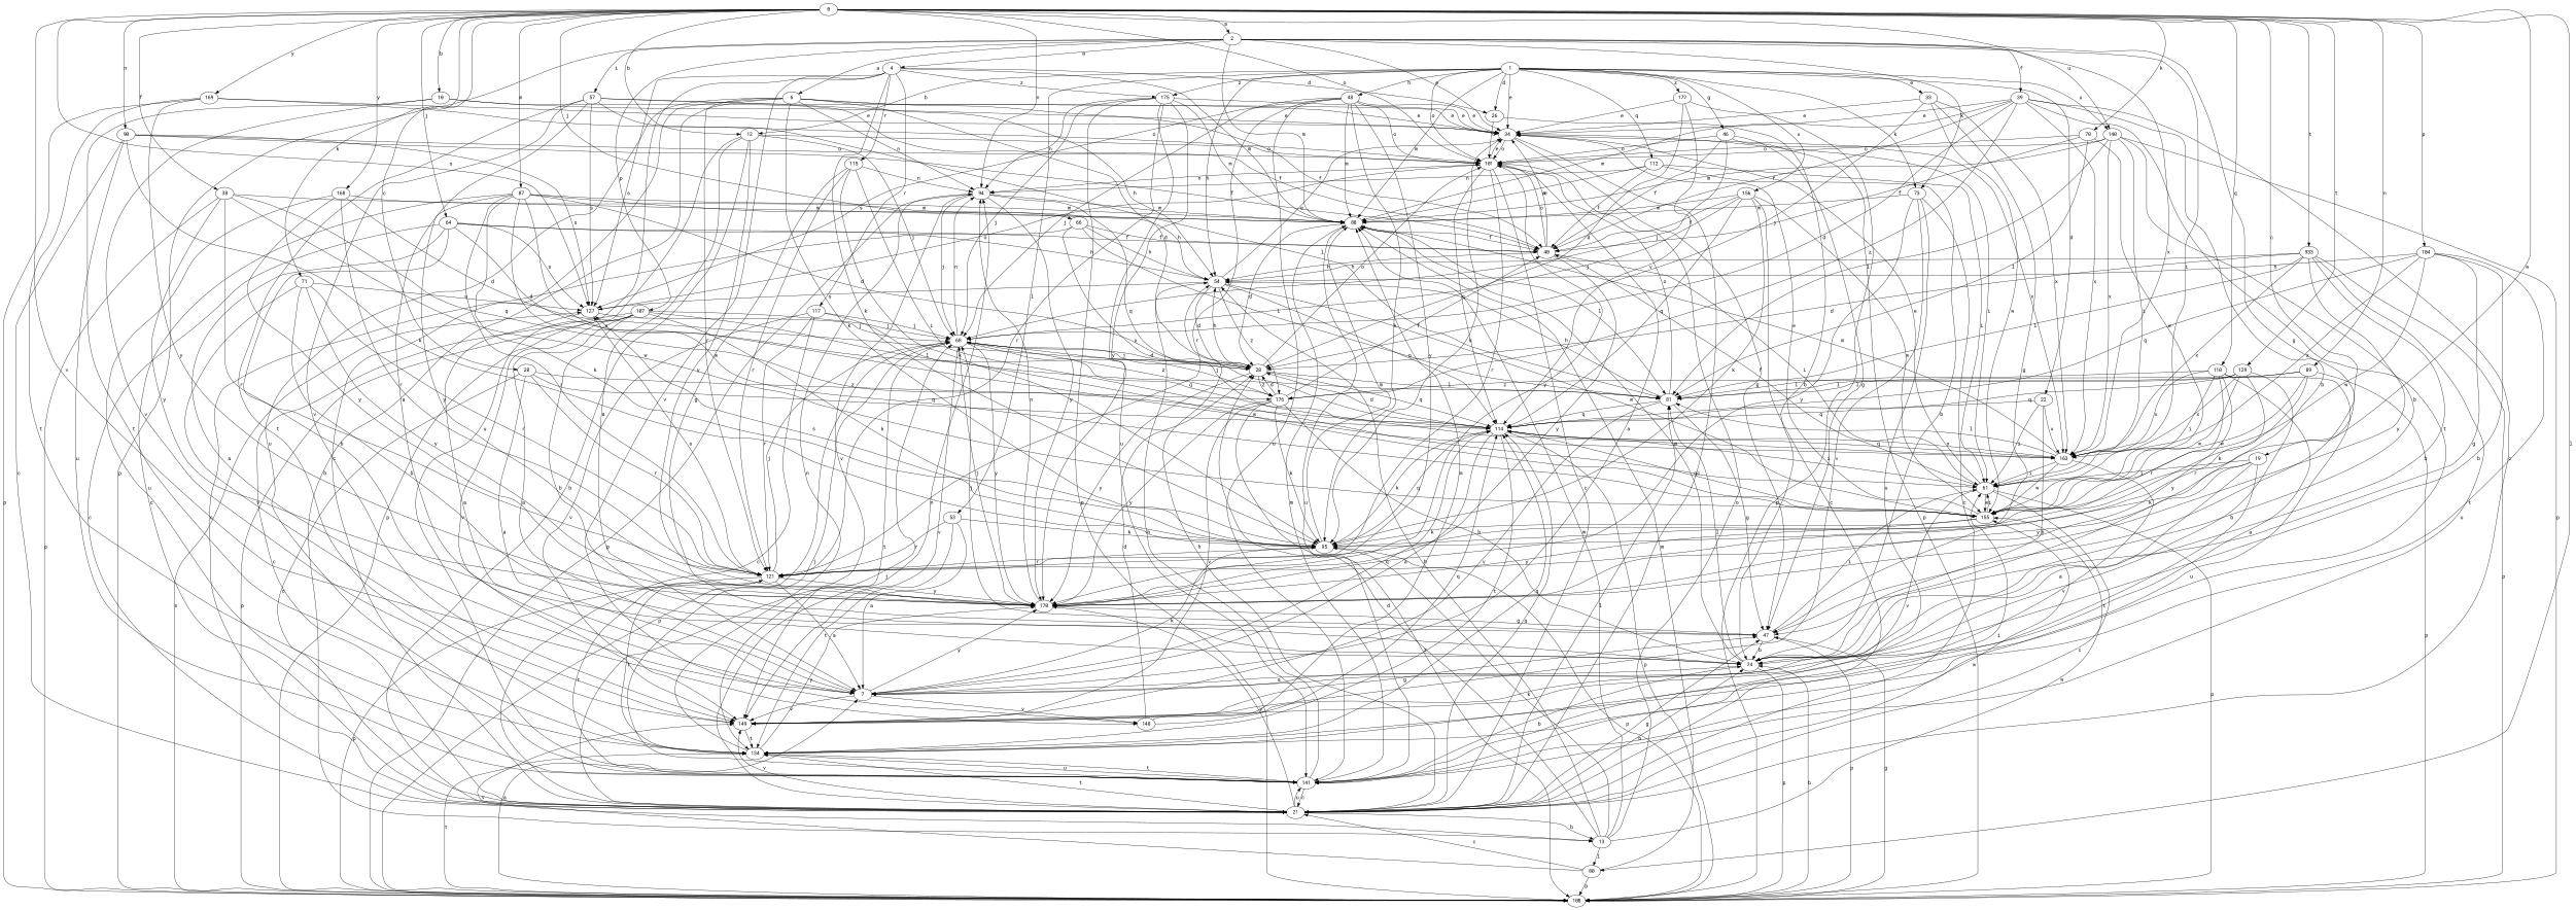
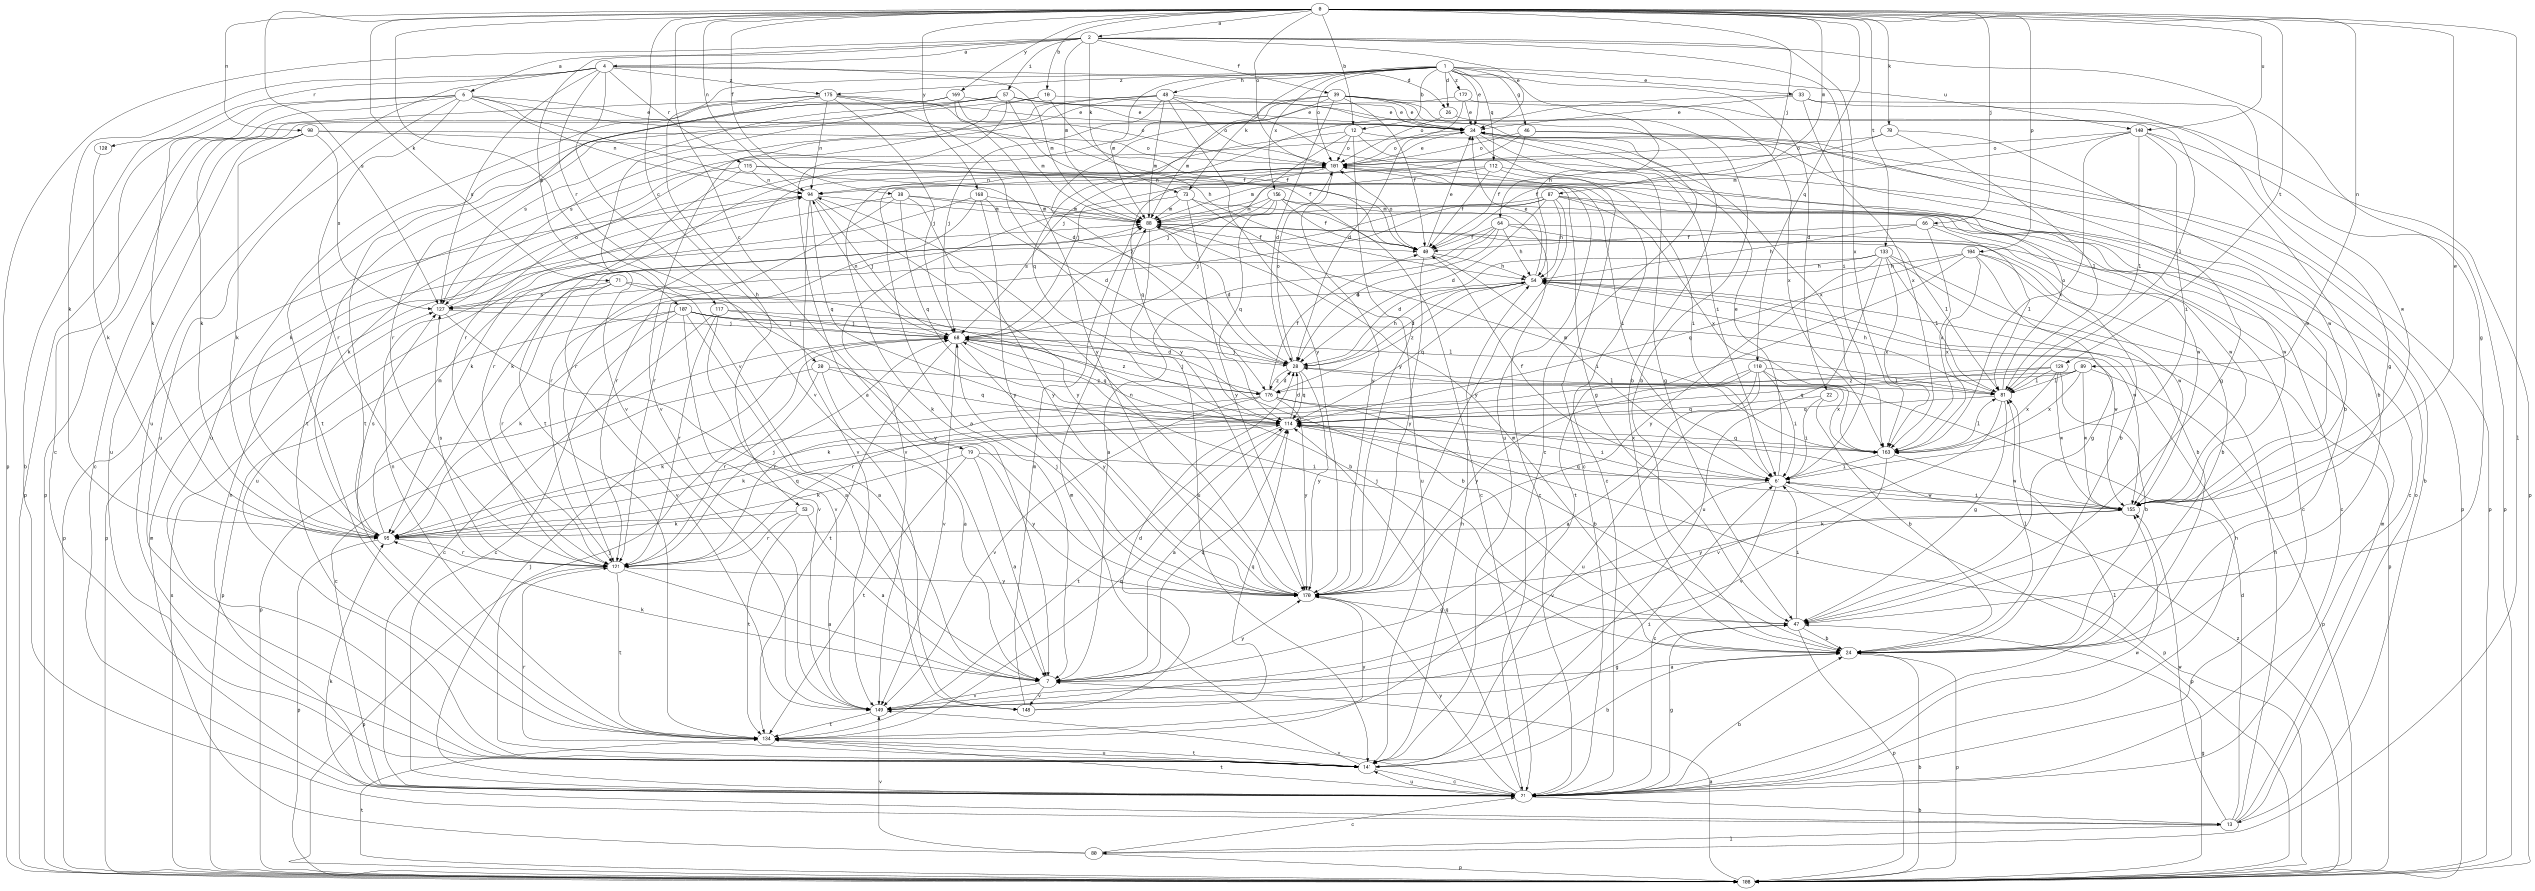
  strict digraph {
    fontname="Roboto Mono"
    node [fontname="Roboto Mono"]
    edge [fontname="Roboto Mono"]
    0
    2
    10
    12
    19
    20
    38
    64
    66
    70
    71
    80
    87
    89
    90
    94
    101
    104
    110
    127
    129
-   133 [label=933]
+   133
    140
    148
    155
    168
    169
    34
    73
    88
    4
    6
    39
    47
    57
    61
    107
    108
    163
    40
    149
    134
    13
    7
    170
    68
    n47 [label=95]
    21
    121
    114
    176
    54
    28
    n54 [label=24]
    81
    141
    1
    22
    26
    33
    n61 [label=46]
    48
    53
    112
    156
    172
    175
    115
    117
+   120
    0 -> 2 [label=a]
    0 -> 10 [label=b]
    0 -> 12 [label=b]
    0 -> 19 [label=c]
    0 -> 20 [label=c]
    0 -> 38 [label=f]
    0 -> 64 [label=j]
    0 -> 66 [label=j]
    0 -> 70 [label=k]
    0 -> 71 [label=k]
    0 -> 80 [label=l]
    0 -> 87 [label=m]
    0 -> 89 [label=n]
    0 -> 90 [label=n]
    0 -> 94 [label=n]
    0 -> 101 [label=o]
    0 -> 104 [label=p]
    0 -> 110 [label=q]
    0 -> 127 [label=s]
    0 -> 129 [label=t]
    0 -> 133 [label=t]
    0 -> 140 [label=u]
    0 -> 148 [label=v]
    0 -> 155 [label=w]
    0 -> 168 [label=y]
    0 -> 169 [label=y]
    2 -> 34 [label=e]
    2 -> 73 [label=k]
    2 -> 88 [label=m]
    2 -> 4 [label=a]
    2 -> 6 [label=a]
    2 -> 39 [label=f]
    2 -> 47 [label=g]
    2 -> 57 [label=i]
    2 -> 61 [label=i]
    2 -> 107 [label=p]
    2 -> 108 [label=p]
    2 -> 163 [label=x]
    10 -> 34 [label=e]
    10 -> 40 [label=f]
    10 -> 149 [label=v]
    10 -> 134 [label=t]
    12 -> 101 [label=o]
    12 -> 108 [label=p]
    12 -> 13 [label=b]
-   12 -> 7 [label=a]
+   12 -> 7 [label=k]
    12 -> 170 [label=y]
    12 -> 68 [label=j]
    19 -> 61 [label=i]
    19 -> 134 [label=t]
    19 -> 7 [label=a]
    19 -> 170 [label=y]
    19 -> n47 [label=k]
    20 -> 7 [label=a]
    20 -> 21 [label=c]
    20 -> 121 [label=r]
    20 -> 114 [label=q]
    20 -> 176 [label=z]
    38 -> 155 [label=w]
    38 -> 88 [label=m]
    38 -> 108 [label=p]
    38 -> 170 [label=y]
    38 -> 121 [label=r]
    38 -> 114 [label=q]
    64 -> 127 [label=s]
    64 -> 40 [label=f]
    64 -> 7 [label=a]
    64 -> 21 [label=c]
    64 -> 54 [label=h]
    64 -> 28 [label=d]
    64 -> n54 [label=b]
    66 -> 163 [label=x]
    66 -> 40 [label=f]
    66 -> 21 [label=c]
    66 -> 54 [label=h]
    66 -> 81 [label=l]
    70 -> 101 [label=o]
    70 -> 155 [label=w]
    70 -> 40 [label=f]
    70 -> 81 [label=l]
    71 -> 127 [label=s]
    71 -> 149 [label=v]
    71 -> 170 [label=y]
    71 -> 121 [label=r]
    71 -> n54 [label=b]
    80 -> 88 [label=m]
    80 -> 108 [label=p]
    80 -> 149 [label=v]
    80 -> 21 [label=c]
    87 -> 155 [label=w]
    87 -> 88 [label=m]
    87 -> 163 [label=x]
    87 -> 170 [label=y]
    87 -> n47 [label=k]
    87 -> 21 [label=c]
    87 -> 121 [label=r]
    87 -> 54 [label=h]
    87 -> 28 [label=d]
    89 -> 155 [label=w]
    89 -> 108 [label=p]
-   22 -> 163 [label=x]
+   89 -> 163 [label=x]
    89 -> n47 [label=k]
    89 -> 176 [label=z]
    89 -> 81 [label=l]
    90 -> 101 [label=o]
    90 -> 127 [label=s]
    90 -> 40 [label=f]
    90 -> n47 [label=k]
    90 -> 21 [label=c]
    90 -> 141 [label=u]
    94 -> 88 [label=m]
    94 -> 108 [label=p]
    94 -> 149 [label=v]
    94 -> 170 [label=y]
    94 -> 68 [label=j]
    94 -> 114 [label=q]
    101 -> 94 [label=n]
    101 -> 34 [label=e]
    101 -> 7 [label=a]
    101 -> 170 [label=y]
    101 -> 21 [label=c]
    101 -> 121 [label=r]
    101 -> 114 [label=q]
    104 -> 155 [label=w]
    104 -> 47 [label=g]
    104 -> 163 [label=x]
    104 -> 134 [label=t]
    104 -> 114 [label=q]
    104 -> 54 [label=h]
    104 -> n54 [label=b]
    110 -> 61 [label=i]
    110 -> 163 [label=x]
    110 -> 7 [label=a]
    110 -> 170 [label=y]
    110 -> 121 [label=r]
    110 -> 81 [label=l]
    110 -> 141 [label=u]
    127 -> 101 [label=o]
    127 -> 7 [label=a]
    127 -> 68 [label=j]
    129 -> 155 [label=w]
    129 -> 163 [label=x]
    129 -> 121 [label=r]
    129 -> 114 [label=q]
    129 -> n54 [label=b]
    129 -> 81 [label=l]
    133 -> 108 [label=p]
    133 -> 163 [label=x]
    133 -> 170 [label=y]
    133 -> 54 [label=h]
    133 -> 28 [label=d]
    133 -> n54 [label=b]
    133 -> 81 [label=l]
    133 -> 141 [label=u]
    140 -> 101 [label=o]
    140 -> 88 [label=m]
    140 -> 61 [label=i]
    140 -> 108 [label=p]
    140 -> 163 [label=x]
    140 -> n54 [label=b]
    140 -> 81 [label=l]
    148 -> 88 [label=m]
    148 -> 114 [label=q]
    148 -> 28 [label=d]
    155 -> 34 [label=e]
    155 -> 61 [label=i]
    155 -> 170 [label=y]
    155 -> n47 [label=k]
    155 -> 114 [label=q]
    168 -> 88 [label=m]
    168 -> 170 [label=y]
    168 -> 121 [label=r]
    168 -> 28 [label=d]
    168 -> 141 [label=u]
    169 -> 101 [label=o]
    169 -> 34 [label=e]
    169 -> 108 [label=p]
    169 -> 134 [label=t]
    169 -> 170 [label=y]
    34 -> 101 [label=o]
    34 -> 47 [label=g]
    34 -> 61 [label=i]
    34 -> 163 [label=x]
    34 -> n47 [label=k]
    34 -> 21 [label=c]
    73 -> 88 [label=m]
    73 -> 149 [label=v]
    73 -> 170 [label=y]
    73 -> 21 [label=c]
    73 -> 141 [label=u]
    88 -> 40 [label=f]
    88 -> 28 [label=d]
    88 -> 81 [label=l]
    88 -> 141 [label=u]
    4 -> 127 [label=s]
    4 -> 148 [label=v]
    4 -> 88 [label=m]
    4 -> n47 [label=k]
    4 -> 141 [label=u]
    4 -> 26 [label=d]
    4 -> 175 [label=z]
    4 -> 115 [label=r]
    4 -> 117 [label=r]
+   4 -> 120 [label=r]
    6 -> 94 [label=n]
    6 -> 34 [label=e]
    6 -> 40 [label=f]
    6 -> 13 [label=b]
    6 -> n47 [label=k]
    6 -> 21 [label=c]
    6 -> 121 [label=r]
    6 -> 28 [label=d]
    6 -> 141 [label=u]
    39 -> 34 [label=e]
    39 -> 88 [label=m]
    39 -> 163 [label=x]
    39 -> 40 [label=f]
    39 -> 134 [label=t]
    39 -> 21 [label=c]
    39 -> 176 [label=z]
    39 -> 28 [label=d]
    39 -> n54 [label=b]
    47 -> 61 [label=i]
    47 -> 108 [label=p]
    47 -> 68 [label=j]
    47 -> n54 [label=b]
    57 -> 127 [label=s]
    57 -> 34 [label=e]
    57 -> 149 [label=v]
    57 -> 134 [label=t]
    57 -> 7 [label=a]
    57 -> 54 [label=h]
    57 -> 81 [label=l]
    61 -> 155 [label=w]
    61 -> 34 [label=e]
    61 -> 108 [label=p]
    61 -> 40 [label=f]
    61 -> 149 [label=v]
    61 -> 21 [label=c]
    107 -> 108 [label=p]
    107 -> 149 [label=v]
    107 -> 7 [label=a]
    107 -> 68 [label=j]
    107 -> n47 [label=k]
    107 -> 21 [label=c]
    107 -> n54 [label=b]
    107 -> 81 [label=l]
    108 -> 127 [label=s]
    108 -> 47 [label=g]
    108 -> 134 [label=t]
    108 -> 7 [label=a]
    108 -> n54 [label=b]
    163 -> 155 [label=w]
    163 -> 88 [label=m]
    163 -> 61 [label=i]
    163 -> 149 [label=v]
    163 -> 114 [label=q]
    163 -> 81 [label=l]
    40 -> 101 [label=o]
    40 -> 34 [label=e]
    40 -> 61 [label=i]
    40 -> 170 [label=y]
    40 -> 54 [label=h]
    149 -> 47 [label=g]
    149 -> 134 [label=t]
    134 -> 94 [label=n]
    134 -> 170 [label=y]
    134 -> 114 [label=q]
    134 -> 141 [label=u]
    13 -> 80 [label=l]
    13 -> 101 [label=o]
    13 -> 155 [label=w]
    13 -> 88 [label=m]
    13 -> n47 [label=k]
    13 -> 54 [label=h]
    13 -> 28 [label=d]
    7 -> 148 [label=v]
    7 -> 149 [label=v]
    7 -> 170 [label=y]
    7 -> n47 [label=k]
    7 -> 114 [label=q]
    170 -> 94 [label=n]
    170 -> 47 [label=g]
    170 -> 68 [label=j]
    68 -> 94 [label=n]
    68 -> 108 [label=p]
    68 -> 149 [label=v]
    68 -> 134 [label=t]
    68 -> 170 [label=y]
    68 -> 114 [label=q]
    68 -> 176 [label=z]
    68 -> 28 [label=d]
    n47 -> 127 [label=s]
    n47 -> 88 [label=m]
    n47 -> 108 [label=p]
    n47 -> 121 [label=r]
    n47 -> 114 [label=q]
    21 -> 94 [label=n]
    21 -> 155 [label=w]
    21 -> 47 [label=g]
    21 -> 149 [label=v]
    21 -> 134 [label=t]
    21 -> 13 [label=b]
    21 -> 170 [label=y]
    21 -> 68 [label=j]
    21 -> 114 [label=q]
    21 -> 54 [label=h]
    21 -> n54 [label=b]
    21 -> 81 [label=l]
    21 -> 141 [label=u]
    121 -> 127 [label=s]
    121 -> 108 [label=p]
    121 -> 134 [label=t]
    121 -> 7 [label=a]
    121 -> 170 [label=y]
    121 -> 68 [label=j]
    114 -> 61 [label=i]
    114 -> 108 [label=p]
    114 -> 163 [label=x]
    114 -> 134 [label=t]
    114 -> 7 [label=a]
    114 -> n47 [label=k]
    114 -> 28 [label=d]
    176 -> 108 [label=z]
    176 -> 40 [label=f]
    176 -> 149 [label=v]
    176 -> 170 [label=y]
    176 -> 68 [label=j]
    176 -> n47 [label=k]
    176 -> 28 [label=d]
    176 -> n54 [label=b]
    54 -> 127 [label=s]
    54 -> 155 [label=w]
    54 -> 34 [label=e]
    54 -> 114 [label=q]
    54 -> 176 [label=z]
    54 -> 28 [label=d]
    28 -> 101 [label=o]
    28 -> 170 [label=y]
    28 -> 68 [label=j]
    28 -> 114 [label=q]
    28 -> 176 [label=z]
    28 -> 54 [label=h]
    28 -> 81 [label=l]
    n54 -> 88 [label=m]
    n54 -> 108 [label=p]
    n54 -> 7 [label=a]
    n54 -> 81 [label=l]
    81 -> 101 [label=o]
    81 -> 47 [label=g]
    81 -> 149 [label=v]
    81 -> 114 [label=q]
    81 -> 54 [label=h]
    141 -> 88 [label=m]
    141 -> 61 [label=i]
    141 -> 134 [label=t]
    141 -> 68 [label=j]
    141 -> 21 [label=c]
    141 -> 121 [label=r]
    141 -> 54 [label=h]
    141 -> n54 [label=b]
    1 -> 12 [label=b]
    1 -> 101 [label=o]
    1 -> 140 [label=u]
    1 -> 34 [label=e]
    1 -> 73 [label=k]
    1 -> 88 [label=m]
    1 -> 54 [label=h]
    1 -> 22 [label=d]
    1 -> 26 [label=d]
    1 -> 33 [label=e]
    1 -> n61 [label=g]
    1 -> 48 [label=h]
-   1 -> 53 [label=l]
+   1 -> 53 [label=h]
    1 -> 112 [label=q]
    1 -> 156 [label=x]
    1 -> 172 [label=z]
    1 -> 175 [label=z]
    22 -> 61 [label=i]
    22 -> 114 [label=q]
    22 -> n54 [label=b]
    26 -> 101 [label=o]
    26 -> n54 [label=b]
    33 -> 155 [label=w]
    33 -> 34 [label=e]
    33 -> 47 [label=g]
    33 -> 163 [label=x]
    33 -> 68 [label=j]
    n61 -> 101 [label=o]
    n61 -> 47 [label=g]
    n61 -> 108 [label=p]
    n61 -> 40 [label=f]
    n61 -> 68 [label=j]
    48 -> 101 [label=o]
    48 -> 127 [label=s]
    48 -> 34 [label=e]
    48 -> 88 [label=m]
    48 -> 170 [label=y]
    48 -> 68 [label=j]
    48 -> n47 [label=k]
    48 -> 121 [label=r]
    48 -> 141 [label=u]
    53 -> 134 [label=t]
    53 -> 7 [label=a]
    53 -> n47 [label=k]
    53 -> 121 [label=r]
    112 -> 94 [label=n]
    112 -> 88 [label=m]
    112 -> 61 [label=i]
    112 -> 40 [label=f]
    112 -> n54 [label=b]
    156 -> 155 [label=w]
    156 -> 88 [label=m]
    156 -> 40 [label=f]
    156 -> 68 [label=j]
    156 -> n47 [label=k]
    156 -> 21 [label=c]
    156 -> 114 [label=q]
    172 -> 34 [label=e]
    172 -> 108 [label=p]
-   172 -> 114 [label=v]
+   172 -> 114 [label=q]
    172 -> 28 [label=d]
    175 -> 94 [label=n]
    175 -> 34 [label=e]
    175 -> 88 [label=m]
    175 -> 108 [label=p]
    175 -> 170 [label=y]
    175 -> 68 [label=j]
    175 -> 121 [label=r]
    175 -> 141 [label=u]
    115 -> 94 [label=n]
    115 -> 47 [label=g]
    115 -> 61 [label=i]
    115 -> n47 [label=k]
    115 -> 121 [label=r]
    117 -> 155 [label=w]
    117 -> 149 [label=v]
    117 -> 68 [label=j]
    117 -> 21 [label=c]
    117 -> 121 [label=r]
+   120 -> n47 [label=k]
  }
